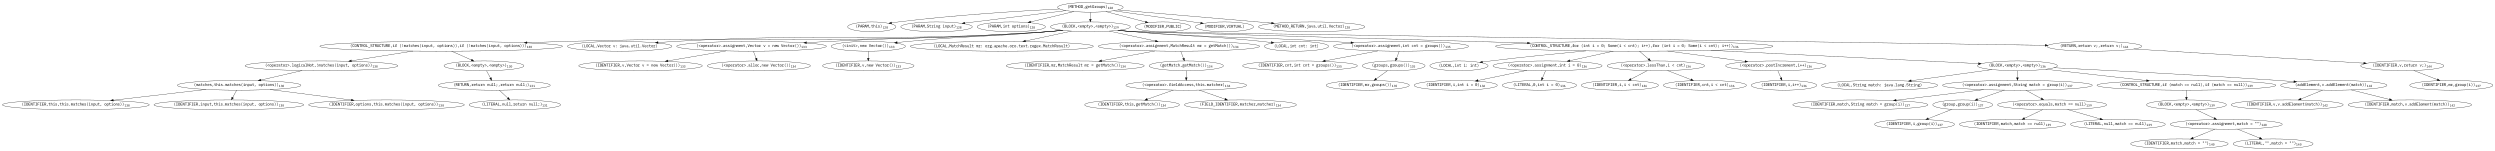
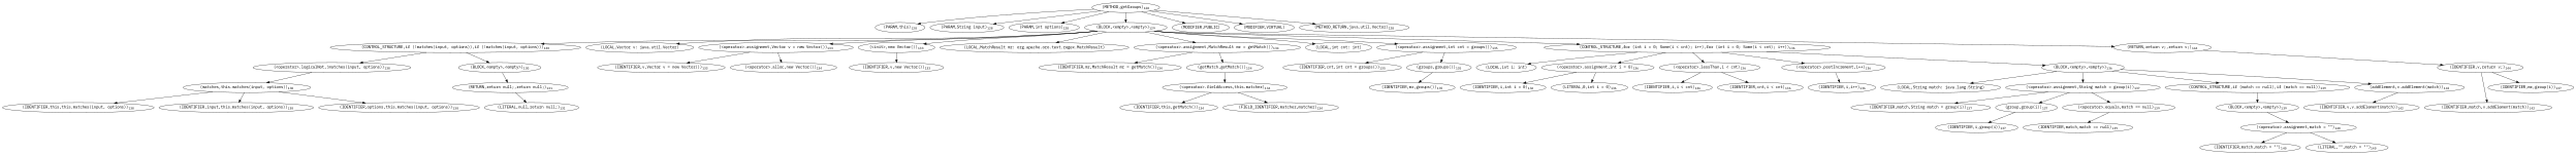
  digraph {
    fontname="IBM Plex Mono"
    node [fontname="IBM Plex Mono"]
    edge [fontname="IBM Plex Mono"]
    n1 [label=<(METHOD,getGroups)<SUB>128</SUB>>]
    n2 [label=<(PARAM,this)<SUB>128</SUB>>]
    n3 [label=<(PARAM,String input)<SUB>128</SUB>>]
    n4 [label=<(PARAM,int options)<SUB>128</SUB>>]
    n5 [label=<(BLOCK,&lt;empty&gt;,&lt;empty&gt;)<SUB>129</SUB>>]
    n6 [label=<(MODIFIER,PUBLIC)>]
    n7 [label=<(MODIFIER,VIRTUAL)>]
    n8 [label=<(METHOD_RETURN,java.util.Vector)<SUB>128</SUB>>]
    n9 [label=<(CONTROL_STRUCTURE,if (!matches(input, options)),if (!matches(input, options)))<SUB>130</SUB>>]
    n10 [label=<(LOCAL,Vector v: java.util.Vector)>]
    n11 [label=<(&lt;operator&gt;.assignment,Vector v = new Vector())<SUB>133</SUB>>]
    n12 [label=<(&lt;init&gt;,new Vector())<SUB>133</SUB>>]
    n13 [label=<(LOCAL,MatchResult mr: org.apache.oro.text.regex.MatchResult)>]
    n14 [label=<(&lt;operator&gt;.assignment,MatchResult mr = getMatch())<SUB>134</SUB>>]
    n15 [label=<(LOCAL,int cnt: int)>]
    n16 [label=<(&lt;operator&gt;.assignment,int cnt = groups())<SUB>135</SUB>>]
    n17 [label=<(CONTROL_STRUCTURE,for (int i = 0; Some(i &lt; cnt); i++),for (int i = 0; Some(i &lt; cnt); i++))<SUB>136</SUB>>]
    n18 [label=<(RETURN,return v;,return v;)<SUB>144</SUB>>]
    n19 [label=<(&lt;operator&gt;.logicalNot,!matches(input, options))<SUB>130</SUB>>]
    n20 [label=<(BLOCK,&lt;empty&gt;,&lt;empty&gt;)<SUB>130</SUB>>]
    n21 [label=<(IDENTIFIER,v,Vector v = new Vector())<SUB>133</SUB>>]
    n22 [label=<(&lt;operator&gt;.alloc,new Vector())<SUB>134</SUB>>]
    n23 [label=<(IDENTIFIER,v,new Vector())<SUB>133</SUB>>]
    n24 [label=<(IDENTIFIER,mr,MatchResult mr = getMatch())<SUB>134</SUB>>]
    n25 [label=<(getMatch,getMatch())<SUB>134</SUB>>]
    n26 [label=<(IDENTIFIER,cnt,int cnt = groups())<SUB>135</SUB>>]
    n27 [label=<(groups,groups())<SUB>135</SUB>>]
    n28 [label=<(LOCAL,int i: int)>]
    n29 [label=<(&lt;operator&gt;.assignment,int i = 0)<SUB>136</SUB>>]
    n30 [label=<(&lt;operator&gt;.lessThan,i &lt; cnt)<SUB>136</SUB>>]
    n31 [label=<(&lt;operator&gt;.postIncrement,i++)<SUB>136</SUB>>]
    n32 [label=<(BLOCK,&lt;empty&gt;,&lt;empty&gt;)<SUB>136</SUB>>]
    n33 [label=<(IDENTIFIER,v,return v;)<SUB>144</SUB>>]
    n34 [label=<(matches,this.matches(input, options))<SUB>130</SUB>>]
    n35 [label=<(RETURN,return null;,return null;)<SUB>131</SUB>>]
    n36 [label=<(IDENTIFIER,this,this.matches(input, options))<SUB>130</SUB>>]
    n37 [label=<(IDENTIFIER,input,this.matches(input, options))<SUB>130</SUB>>]
    n38 [label=<(IDENTIFIER,options,this.matches(input, options))<SUB>130</SUB>>]
    n39 [label=<(LITERAL,null,return null;)<SUB>131</SUB>>]
    n40 [label=<(&lt;operator&gt;.fieldAccess,this.matcher)<SUB>134</SUB>>]
    n41 [label=<(IDENTIFIER,this,getMatch())<SUB>134</SUB>>]
    n42 [label=<(FIELD_IDENTIFIER,matcher,matcher)<SUB>134</SUB>>]
    n43 [label=<(IDENTIFIER,mr,groups())<SUB>135</SUB>>]
    n44 [label=<(IDENTIFIER,i,int i = 0)<SUB>136</SUB>>]
    n45 [label=<(LITERAL,0,int i = 0)<SUB>136</SUB>>]
    n46 [label=<(IDENTIFIER,i,i &lt; cnt)<SUB>136</SUB>>]
    n47 [label=<(IDENTIFIER,cnt,i &lt; cnt)<SUB>136</SUB>>]
    n48 [label=<(IDENTIFIER,i,i++)<SUB>136</SUB>>]
    n49 [label=<(LOCAL,String match: java.lang.String)>]
    n50 [label=<(&lt;operator&gt;.assignment,String match = group(i))<SUB>137</SUB>>]
    n51 [label=<(CONTROL_STRUCTURE,if (match == null),if (match == null))<SUB>139</SUB>>]
    n52 [label=<(addElement,v.addElement(match))<SUB>142</SUB>>]
    n53 [label=<(IDENTIFIER,match,String match = group(i))<SUB>137</SUB>>]
    n54 [label=<(group,group(i))<SUB>137</SUB>>]
    n55 [label=<(&lt;operator&gt;.equals,match == null)<SUB>139</SUB>>]
    n56 [label=<(BLOCK,&lt;empty&gt;,&lt;empty&gt;)<SUB>139</SUB>>]
    n57 [label=<(IDENTIFIER,v,v.addElement(match))<SUB>142</SUB>>]
    n58 [label=<(IDENTIFIER,match,v.addElement(match))<SUB>142</SUB>>]
    n59 [label=<(IDENTIFIER,i,group(i))<SUB>137</SUB>>]
    n60 [label=<(IDENTIFIER,mr,group(i))<SUB>137</SUB>>]
    n61 [label=<(IDENTIFIER,match,match == null)<SUB>139</SUB>>]
-   n62 [label=<(LITERAL,null,match == null)<SUB>139</SUB>>]
    n63 [label=<(&lt;operator&gt;.assignment,match = &quot;&quot;)<SUB>140</SUB>>]
    n64 [label=<(IDENTIFIER,match,match = &quot;&quot;)<SUB>140</SUB>>]
    n65 [label=<(LITERAL,&quot;&quot;,match = &quot;&quot;)<SUB>140</SUB>>]
    n1 -> n2
    n1 -> n3
    n1 -> n4
    n1 -> n5
    n1 -> n6
    n1 -> n7
    n1 -> n8
    n5 -> n9
    n5 -> n10
    n5 -> n11
    n5 -> n12
    n5 -> n13
    n5 -> n14
    n5 -> n15
    n5 -> n16
    n5 -> n17
    n5 -> n18
    n9 -> n19
    n9 -> n20
    n11 -> n21
    n11 -> n22
    n12 -> n23
    n14 -> n24
    n14 -> n25
    n16 -> n26
    n16 -> n27
    n17 -> n28
    n17 -> n29
    n17 -> n30
    n17 -> n31
    n17 -> n32
    n18 -> n33
    n19 -> n34
    n20 -> n35
    n25 -> n40
    n27 -> n43
    n29 -> n44
    n29 -> n45
    n30 -> n46
    n30 -> n47
    n31 -> n48
    n32 -> n49
    n32 -> n50
    n32 -> n51
    n32 -> n52
    n33 -> n60
    n34 -> n36
    n34 -> n37
    n34 -> n38
    n35 -> n39
    n40 -> n41
    n40 -> n42
    n50 -> n53
    n50 -> n54
    n50 -> n55
    n51 -> n56
    n52 -> n57
-   n52 -> n58
+   n33 -> n58
    n54 -> n59
    n55 -> n61
-   n55 -> n62
    n56 -> n63
    n63 -> n64
    n63 -> n65
  }
